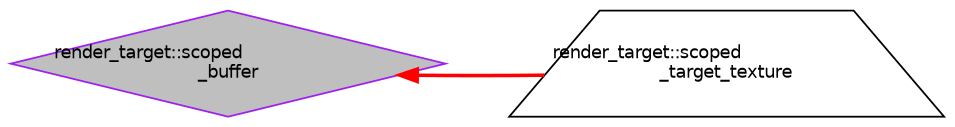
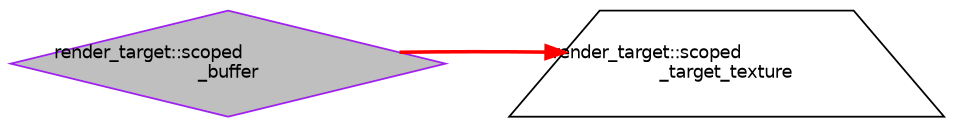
  digraph {
    rankdir=LR
    node [fontname=Helvetica fontsize=10 style=filled]
    n1 [color=purple fillcolor=grey75 fontcolor=black height=0.2 label="render_target::scoped\l_buffer" shape=diamond width=0.4]
    n2 [color=black fillcolor=white height=0.2 label="render_target::scoped\l_target_texture" shape=trapezium width=0.4]
-   n1 -> n2 [color=red dir=back fontname=Helvetica fontsize=10 labelfontname=Helvetica labelfontsize=10 style=bold]
+   n2 -> n1 [color=red dir=back fontname=Helvetica fontsize=10 labelfontname=Helvetica labelfontsize=10 style=bold]
  }
